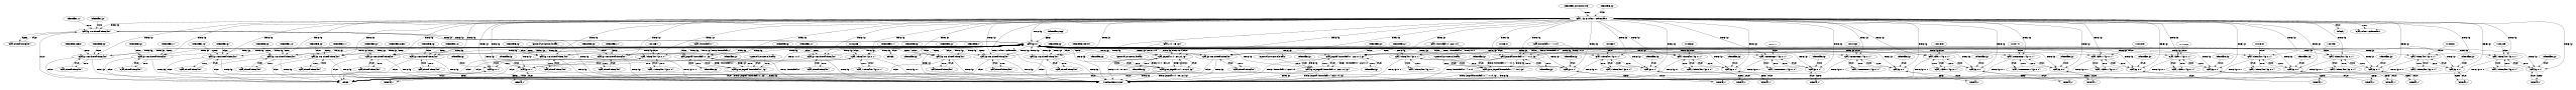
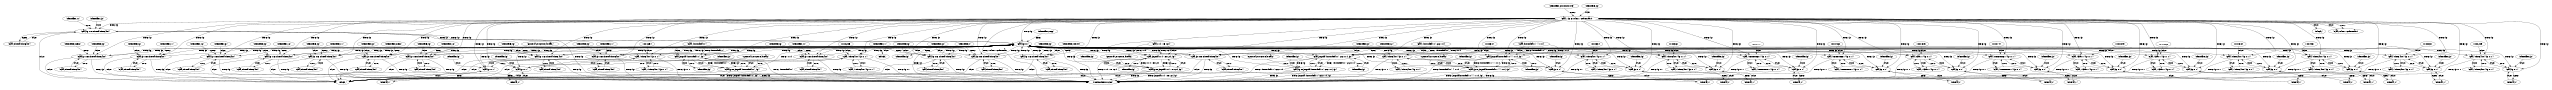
  digraph {
    n1 [label="(Call,* ip = rules->code_start)"]
    n2 [label="(Call,(uint64_t*)(ip + 1))"]
    n3 [label="(Call,ip + 1)"]
    n4 [label="(Call,ip += sizeof(uint64_t))"]
    n5 [label="(Call,ip++)"]
    n6 [label="(Call,(uint64_t*)(ip + 1))"]
    n7 [label="(Call,ip + 1)"]
    n8 [label="(Call,ip += sizeof(uint64_t))"]
    n9 [label="(Call,(uint64_t*)(ip + 1))"]
    n10 [label="(Call,ip + 1)"]
    n11 [label="(Call,ip += sizeof(uint64_t))"]
    n12 [label="(Call,(uint64_t*)(ip + 1))"]
    n13 [label="(Call,ip + 1)"]
    n14 [label="(Call,ip += sizeof(uint64_t))"]
    n15 [label="(Call,(uint64_t*)(ip + 1))"]
    n16 [label="(Call,ip + 1)"]
    n17 [label="(Call,ip += sizeof(uint64_t))"]
    n18 [label="(Call,(uint64_t*)(ip + 1))"]
    n19 [label="(Call,ip + 1)"]
    n20 [label="(Call,ip += sizeof(uint64_t))"]
    n21 [label="(Call,(uint64_t*)(ip + 1))"]
    n22 [label="(Call,ip + 1)"]
    n23 [label="(Call,ip += sizeof(uint64_t))"]
    n24 [label="(Call,jmp_if(!is_undef(r1), ip))"]
    n25 [label="(Call,jmp_if(r1.i <= r2.i, ip))"]
    n26 [label="(Call,jmp_if(!is_undef(r1) && r1.i, ip))"]
    n27 [label="(Call,jmp_if(is_undef(r1) || !r1.i, ip))"]
    n28 [label="(Call,(YR_RULE**)(ip + 1))"]
    n29 [label="(Call,ip + 1)"]
    n30 [label="(Call,ip += sizeof(uint64_t))"]
    n31 [label="(Call,(YR_RULE**)(ip + 1))"]
    n32 [label="(Call,ip + 1)"]
    n33 [label="(Call,ip += sizeof(uint64_t))"]
    n34 [label="(Call,(YR_RULE**)(ip + 1))"]
    n35 [label="(Call,ip + 1)"]
    n36 [label="(Call,ip += sizeof(uint64_t))"]
    n37 [label="(Call,(char**)(ip + 1))"]
    n38 [label="(Call,ip + 1)"]
    n39 [label="(Call,ip += sizeof(uint64_t))"]
    n40 [label="(Call,(char**)(ip + 1))"]
    n41 [label="(Call,ip + 1)"]
    n42 [label="(Call,ip += sizeof(uint64_t))"]
    n43 [label="(Call,(char**)(ip + 1))"]
    n44 [label="(Call,ip + 1)"]
    n45 [label="(Call,ip += sizeof(uint64_t))"]
    n46 [label="(Call,(uint64_t*)(ip + 1))"]
    n47 [label="(Call,ip + 1)"]
    n48 [label="(Call,ip += sizeof(uint64_t))"]
    n49 [label="(Call,(uint64_t*)(ip + 1))"]
    n50 [label="(Call,ip + 1)"]
    n51 [label="(Call,ip += sizeof(uint64_t))"]
    n52 [label="(MethodReturn,int)"]
    n53 [label="(Block,)"]
    n54 [label="(Call,rules->code_start)"]
    n55 [label="(Call,*(uint64_t*)(ip + 1))"]
    n56 [label="(Literal,1)"]
    n57 [label="(Call,sizeof(uint64_t))"]
    n58 [label="(Block,)"]
    n59 [label="(Block,)"]
    n60 [label="(Identifier,ip)"]
    n61 [label="(Call,*(uint64_t*)(ip + 1))"]
    n62 [label="(Literal,1)"]
    n63 [label="(Call,sizeof(uint64_t))"]
    n64 [label="(Call,*(uint64_t*)(ip + 1))"]
    n65 [label="(Literal,1)"]
    n66 [label="(Call,sizeof(uint64_t))"]
    n67 [label="(Call,*(uint64_t*)(ip + 1))"]
    n68 [label="(Literal,1)"]
    n69 [label="(Call,sizeof(uint64_t))"]
    n70 [label="(Call,*(uint64_t*)(ip + 1))"]
    n71 [label="(Literal,1)"]
    n72 [label="(Call,sizeof(uint64_t))"]
    n73 [label="(Call,*(uint64_t*)(ip + 1))"]
    n74 [label="(Literal,1)"]
    n75 [label="(Call,sizeof(uint64_t))"]
    n76 [label="(Call,*(uint64_t*)(ip + 1))"]
    n77 [label="(Literal,1)"]
    n78 [label="(Call,sizeof(uint64_t))"]
    n79 [label="(Call,ip = jmp_if(!is_undef(r1), ip))"]
    n80 [label="(Identifier,ip)"]
    n81 [label="(Call,ip = jmp_if(r1.i <= r2.i, ip))"]
    n82 [label="(Identifier,ip)"]
    n83 [label="(Call,ip = jmp_if(!is_undef(r1) && r1.i, ip))"]
    n84 [label="(Identifier,ip)"]
    n85 [label="(Call,ip = jmp_if(is_undef(r1) || !r1.i, ip))"]
    n86 [label="(Identifier,ip)"]
    n87 [label="(Call,*(YR_RULE**)(ip + 1))"]
    n88 [label="(Literal,1)"]
    n89 [label="(Call,sizeof(uint64_t))"]
    n90 [label="(Call,*(YR_RULE**)(ip + 1))"]
    n91 [label="(Literal,1)"]
    n92 [label="(Call,sizeof(uint64_t))"]
    n93 [label="(Call,*(YR_RULE**)(ip + 1))"]
    n94 [label="(Literal,1)"]
    n95 [label="(Call,sizeof(uint64_t))"]
    n96 [label="(Call,*(char**)(ip + 1))"]
    n97 [label="(Literal,1)"]
    n98 [label="(Call,sizeof(uint64_t))"]
    n99 [label="(Call,*(char**)(ip + 1))"]
    n100 [label="(Literal,1)"]
    n101 [label="(Call,sizeof(uint64_t))"]
    n102 [label="(Call,*(char**)(ip + 1))"]
    n103 [label="(Literal,1)"]
    n104 [label="(Call,sizeof(uint64_t))"]
    n105 [label="(Call,*(uint64_t*)(ip + 1))"]
    n106 [label="(Literal,1)"]
    n107 [label="(Call,sizeof(uint64_t))"]
    n108 [label="(Call,*(uint64_t*)(ip + 1))"]
    n109 [label="(Literal,1)"]
    n110 [label="(Call,sizeof(uint64_t))"]
    n111 [label="(ControlStructure,break;)"]
    n112 [label="(Identifier,current_rule)"]
    n113 [label="(Identifier,r1)"]
    n114 [label="(Identifier,ip)"]
    n115 [label="(Identifier,ip)"]
    n116 [label="(ControlStructure,break;)"]
    n117 [label="(Call,!is_undef(r1) && r1.i)"]
    n118 [label="(Identifier,ip)"]
    n119 [label="(Identifier,r1)"]
    n120 [label="(Identifier,ip)"]
    n121 [label="(Identifier,r2)"]
    n122 [label="(Identifier,r1)"]
    n123 [label="(Identifier,ip)"]
    n124 [label="(Identifier,r1)"]
    n125 [label="(ControlStructure,break;)"]
    n126 [label="(Identifier,ip)"]
    n127 [label="(Identifier,ip)"]
    n128 [label="(Identifier,r1)"]
    n129 [label="(Identifier,ip)"]
    n130 [label="(Identifier,ip)"]
    n131 [label="(Identifier,r2)"]
    n132 [label="(Identifier,ip)"]
    n133 [label="(Identifier,r2)"]
    n134 [label="(Identifier,ip)"]
    n135 [label="(Identifier,ip)"]
    n136 [label="(Identifier,r2)"]
    n137 [label="(Identifier,ip)"]
    n138 [label="(Identifier,ip)"]
    n139 [label="(Identifier,ip)"]
    n140 [label="(Call,!is_undef(r1))"]
    n141 [label="(ControlStructure,break;)"]
    n142 [label="(Identifier,ip)"]
    n143 [label="(Identifier,stop)"]
    n144 [label="(Identifier,ip)"]
    n145 [label="(Identifier,ip)"]
    n146 [label="(Identifier,ip)"]
    n147 [label="(Identifier,ip)"]
    n148 [label="(Identifier,ip)"]
    n149 [label="(Identifier,ip)"]
    n150 [label="(Identifier,ip)"]
    n151 [label="(Identifier,ip)"]
    n152 [label="(Identifier,ip)"]
    n153 [label="(Identifier,ip)"]
    n154 [label="(Identifier,ip)"]
    n155 [label="(Identifier,ip)"]
    n156 [label="(Identifier,ip)"]
    n157 [label="(Identifier,r1)"]
    n158 [label="(Identifier,i)"]
    n159 [label="(Identifier,ip)"]
    n160 [label="(Identifier,ip)"]
    n161 [label="(Identifier,ip)"]
    n162 [label="(Identifier,ip)"]
    n163 [label="(Identifier,ip)"]
    n164 [label="(Identifier,mem)"]
    n165 [label="(Identifier,mem)"]
    n166 [label="(Call,is_undef(r1) || !r1.i)"]
    n167 [label="(Identifier,ip)"]
    n168 [label="(Call,r1.i <= r2.i)"]
    n169 [label="(ControlStructure,break;)"]
    n170 [label="(Identifier,result)"]
    1000209
    n172 [label=1000831]
    1000254
    1000285
    1000307
    1000334
    1000361
    1000717
    1000747
    1000763
    1000815
    1000849
    1001062
    1001884
    1001981
    n1 -> n2 [label="DDG: ip"]
    n1 -> n3 [label="DDG: ip"]
    n1 -> n4 [label="DDG: ip"]
    n1 -> n5 [label="DDG: ip"]
    n1 -> n6 [label="DDG: ip"]
    n1 -> n7 [label="DDG: ip"]
    n1 -> n8 [label="DDG: ip"]
    n1 -> n9 [label="DDG: ip"]
    n1 -> n10 [label="DDG: ip"]
    n1 -> n11 [label="DDG: ip"]
    n1 -> n12 [label="DDG: ip"]
    n1 -> n13 [label="DDG: ip"]
    n1 -> n14 [label="DDG: ip"]
    n1 -> n15 [label="DDG: ip"]
    n1 -> n16 [label="DDG: ip"]
    n1 -> n17 [label="DDG: ip"]
    n1 -> n18 [label="DDG: ip"]
    n1 -> n19 [label="DDG: ip"]
    n1 -> n20 [label="DDG: ip"]
    n1 -> n21 [label="DDG: ip"]
    n1 -> n22 [label="DDG: ip"]
    n1 -> n23 [label="DDG: ip"]
    n1 -> n24 [label="DDG: ip"]
    n1 -> n25 [label="DDG: ip"]
    n1 -> n26 [label="DDG: ip"]
    n1 -> n27 [label="DDG: ip"]
    n1 -> n28 [label="DDG: ip"]
    n1 -> n29 [label="DDG: ip"]
    n1 -> n30 [label="DDG: ip"]
    n1 -> n31 [label="DDG: ip"]
    n1 -> n32 [label="DDG: ip"]
    n1 -> n33 [label="DDG: ip"]
    n1 -> n34 [label="DDG: ip"]
    n1 -> n35 [label="DDG: ip"]
    n1 -> n36 [label="DDG: ip"]
    n1 -> n37 [label="DDG: ip"]
    n1 -> n38 [label="DDG: ip"]
    n1 -> n39 [label="DDG: ip"]
    n1 -> n40 [label="DDG: ip"]
    n1 -> n41 [label="DDG: ip"]
    n1 -> n42 [label="DDG: ip"]
    n1 -> n43 [label="DDG: ip"]
    n1 -> n44 [label="DDG: ip"]
    n1 -> n45 [label="DDG: ip"]
    n1 -> n46 [label="DDG: ip"]
    n1 -> n47 [label="DDG: ip"]
    n1 -> n48 [label="DDG: ip"]
    n1 -> n49 [label="DDG: ip"]
    n1 -> n50 [label="DDG: ip"]
    n1 -> n51 [label="DDG: ip"]
    n1 -> n52 [label="DDG: rules->code_start"]
    n1 -> n52 [label="DDG: ip"]
    n1 -> n53 [label="AST: "]
    n1 -> n54 [label="CFG: "]
    n2 -> n3 [label="CFG: "]
    n2 -> n52 [label="DDG: ip + 1"]
    n2 -> n55 [label="AST: "]
    n3 -> n2 [label="AST: "]
    n3 -> n56 [label="CFG: "]
    n4 -> n5 [label="DDG: ip"]
    n4 -> n52 [label="DDG: ip"]
    n4 -> n57 [label="CFG: "]
    n4 -> n58 [label="AST: "]
    n5 -> n2 [label="DDG: ip"]
    n5 -> n3 [label="DDG: ip"]
    n5 -> n4 [label="DDG: ip"]
    n5 -> n6 [label="DDG: ip"]
    n5 -> n7 [label="DDG: ip"]
    n5 -> n8 [label="DDG: ip"]
    n5 -> n9 [label="DDG: ip"]
    n5 -> n10 [label="DDG: ip"]
    n5 -> n11 [label="DDG: ip"]
    n5 -> n12 [label="DDG: ip"]
    n5 -> n13 [label="DDG: ip"]
    n5 -> n14 [label="DDG: ip"]
    n5 -> n15 [label="DDG: ip"]
    n5 -> n16 [label="DDG: ip"]
    n5 -> n17 [label="DDG: ip"]
    n5 -> n18 [label="DDG: ip"]
    n5 -> n19 [label="DDG: ip"]
    n5 -> n20 [label="DDG: ip"]
    n5 -> n21 [label="DDG: ip"]
    n5 -> n22 [label="DDG: ip"]
    n5 -> n23 [label="DDG: ip"]
    n5 -> n24 [label="DDG: ip"]
    n5 -> n25 [label="DDG: ip"]
    n5 -> n26 [label="DDG: ip"]
    n5 -> n27 [label="DDG: ip"]
    n5 -> n28 [label="DDG: ip"]
    n5 -> n29 [label="DDG: ip"]
    n5 -> n30 [label="DDG: ip"]
    n5 -> n31 [label="DDG: ip"]
    n5 -> n32 [label="DDG: ip"]
    n5 -> n33 [label="DDG: ip"]
    n5 -> n34 [label="DDG: ip"]
    n5 -> n35 [label="DDG: ip"]
    n5 -> n36 [label="DDG: ip"]
    n5 -> n37 [label="DDG: ip"]
    n5 -> n38 [label="DDG: ip"]
    n5 -> n39 [label="DDG: ip"]
    n5 -> n40 [label="DDG: ip"]
    n5 -> n41 [label="DDG: ip"]
    n5 -> n42 [label="DDG: ip"]
    n5 -> n43 [label="DDG: ip"]
    n5 -> n44 [label="DDG: ip"]
    n5 -> n45 [label="DDG: ip"]
    n5 -> n46 [label="DDG: ip"]
    n5 -> n47 [label="DDG: ip"]
    n5 -> n48 [label="DDG: ip"]
    n5 -> n49 [label="DDG: ip"]
    n5 -> n50 [label="DDG: ip"]
    n5 -> n51 [label="DDG: ip"]
    n5 -> n52 [label="DDG: ip"]
    n5 -> n59 [label="AST: "]
    n5 -> n60 [label="CFG: "]
    n6 -> n7 [label="CFG: "]
    n6 -> n52 [label="DDG: ip + 1"]
    n6 -> n61 [label="AST: "]
    n7 -> n6 [label="AST: "]
    n7 -> n62 [label="CFG: "]
    n8 -> n5 [label="DDG: ip"]
    n8 -> n52 [label="DDG: ip"]
    n8 -> n58 [label="AST: "]
    n8 -> n63 [label="CFG: "]
    n9 -> n10 [label="CFG: "]
    n9 -> n52 [label="DDG: ip + 1"]
    n9 -> n64 [label="AST: "]
    n10 -> n9 [label="AST: "]
    n10 -> n65 [label="CFG: "]
    n11 -> n5 [label="DDG: ip"]
    n11 -> n52 [label="DDG: ip"]
    n11 -> n58 [label="AST: "]
    n11 -> n66 [label="CFG: "]
    n12 -> n13 [label="CFG: "]
    n12 -> n52 [label="DDG: ip + 1"]
    n12 -> n67 [label="AST: "]
    n13 -> n12 [label="AST: "]
    n13 -> n68 [label="CFG: "]
    n14 -> n5 [label="DDG: ip"]
    n14 -> n52 [label="DDG: ip"]
    n14 -> n58 [label="AST: "]
    n14 -> n69 [label="CFG: "]
    n15 -> n16 [label="CFG: "]
    n15 -> n52 [label="DDG: ip + 1"]
    n15 -> n70 [label="AST: "]
    n16 -> n15 [label="AST: "]
    n16 -> n71 [label="CFG: "]
    n17 -> n5 [label="DDG: ip"]
    n17 -> n52 [label="DDG: ip"]
    n17 -> n58 [label="AST: "]
    n17 -> n72 [label="CFG: "]
    n18 -> n19 [label="CFG: "]
    n18 -> n52 [label="DDG: ip + 1"]
    n18 -> n73 [label="AST: "]
    n19 -> n18 [label="AST: "]
    n19 -> n74 [label="CFG: "]
    n20 -> n5 [label="DDG: ip"]
    n20 -> n52 [label="DDG: ip"]
    n20 -> n58 [label="AST: "]
    n20 -> n75 [label="CFG: "]
    n21 -> n22 [label="CFG: "]
    n21 -> n52 [label="DDG: ip + 1"]
    n21 -> n76 [label="AST: "]
    n22 -> n21 [label="AST: "]
    n22 -> n77 [label="CFG: "]
    n23 -> n5 [label="DDG: ip"]
    n23 -> n52 [label="DDG: ip"]
    n23 -> n58 [label="AST: "]
    n23 -> n78 [label="CFG: "]
    n24 -> n52 [label="DDG: !is_undef(r1)"]
    n24 -> n79 [label="AST: "]
    n24 -> n79 [label="DDG: !is_undef(r1)"]
    n24 -> n79 [label="DDG: ip"]
    n24 -> n80 [label="CFG: "]
    n25 -> n52 [label="DDG: r1.i <= r2.i"]
    n25 -> n81 [label="AST: "]
    n25 -> n81 [label="DDG: r1.i <= r2.i"]
    n25 -> n81 [label="DDG: ip"]
    n25 -> n82 [label="CFG: "]
    n26 -> n52 [label="DDG: !is_undef(r1) && r1.i"]
    n26 -> n83 [label="AST: "]
    n26 -> n83 [label="DDG: !is_undef(r1) && r1.i"]
    n26 -> n83 [label="DDG: ip"]
    n26 -> n84 [label="CFG: "]
    n27 -> n52 [label="DDG: is_undef(r1) || !r1.i"]
    n27 -> n85 [label="AST: "]
    n27 -> n85 [label="DDG: is_undef(r1) || !r1.i"]
    n27 -> n85 [label="DDG: ip"]
    n27 -> n86 [label="CFG: "]
    n28 -> n29 [label="CFG: "]
    n28 -> n52 [label="DDG: ip + 1"]
    n28 -> n87 [label="AST: "]
    n29 -> n28 [label="AST: "]
    n29 -> n88 [label="CFG: "]
    n30 -> n5 [label="DDG: ip"]
    n30 -> n52 [label="DDG: ip"]
    n30 -> n58 [label="AST: "]
    n30 -> n89 [label="CFG: "]
    n31 -> n32 [label="CFG: "]
    n31 -> n52 [label="DDG: ip + 1"]
    n31 -> n90 [label="AST: "]
    n32 -> n31 [label="AST: "]
    n32 -> n91 [label="CFG: "]
    n33 -> n5 [label="DDG: ip"]
    n33 -> n52 [label="DDG: ip"]
    n33 -> n58 [label="AST: "]
    n33 -> n92 [label="CFG: "]
    n34 -> n35 [label="CFG: "]
    n34 -> n52 [label="DDG: ip + 1"]
    n34 -> n93 [label="AST: "]
    n35 -> n34 [label="AST: "]
    n35 -> n94 [label="CFG: "]
    n36 -> n5 [label="DDG: ip"]
    n36 -> n52 [label="DDG: ip"]
    n36 -> n58 [label="AST: "]
    n36 -> n95 [label="CFG: "]
    n37 -> n38 [label="CFG: "]
    n37 -> n52 [label="DDG: ip + 1"]
    n37 -> n96 [label="AST: "]
    n38 -> n37 [label="AST: "]
    n38 -> n97 [label="CFG: "]
    n39 -> n5 [label="DDG: ip"]
    n39 -> n52 [label="DDG: ip"]
    n39 -> n58 [label="AST: "]
    n39 -> n98 [label="CFG: "]
    n40 -> n41 [label="CFG: "]
    n40 -> n52 [label="DDG: ip + 1"]
    n40 -> n99 [label="AST: "]
    n41 -> n40 [label="AST: "]
    n41 -> n100 [label="CFG: "]
    n42 -> n5 [label="DDG: ip"]
    n42 -> n52 [label="DDG: ip"]
    n42 -> n58 [label="AST: "]
    n42 -> n101 [label="CFG: "]
    n43 -> n44 [label="CFG: "]
    n43 -> n52 [label="DDG: ip + 1"]
    n43 -> n102 [label="AST: "]
    n44 -> n43 [label="AST: "]
    n44 -> n103 [label="CFG: "]
    n45 -> n5 [label="DDG: ip"]
    n45 -> n52 [label="DDG: ip"]
    n45 -> n58 [label="AST: "]
    n45 -> n104 [label="CFG: "]
    n46 -> n47 [label="CFG: "]
    n46 -> n52 [label="DDG: ip + 1"]
    n46 -> n105 [label="AST: "]
    n47 -> n46 [label="AST: "]
    n47 -> n106 [label="CFG: "]
    n48 -> n5 [label="DDG: ip"]
    n48 -> n52 [label="DDG: ip"]
    n48 -> n58 [label="AST: "]
    n48 -> n107 [label="CFG: "]
    n49 -> n50 [label="CFG: "]
    n49 -> n52 [label="DDG: ip + 1"]
    n49 -> n108 [label="AST: "]
    n50 -> n49 [label="AST: "]
    n50 -> n109 [label="CFG: "]
    n51 -> n5 [label="DDG: ip"]
    n51 -> n52 [label="DDG: ip"]
    n51 -> n58 [label="AST: "]
    n51 -> n110 [label="CFG: "]
+   n54 -> n1 [label="AST: "]
    n55 -> n2 [label="CFG: "]
    n56 -> n3 [label="AST: "]
    n57 -> n4 [label="AST: "]
    n60 -> n5 [label="AST: "]
    n61 -> n6 [label="CFG: "]
    n62 -> n7 [label="AST: "]
    n63 -> n8 [label="AST: "]
    n64 -> n9 [label="CFG: "]
    n65 -> n10 [label="AST: "]
    n66 -> n11 [label="AST: "]
    n67 -> n12 [label="CFG: "]
    n68 -> n13 [label="AST: "]
    n69 -> n14 [label="AST: "]
    n70 -> n15 [label="CFG: "]
    n71 -> n16 [label="AST: "]
    n72 -> n17 [label="AST: "]
    n73 -> n18 [label="CFG: "]
    n74 -> n19 [label="AST: "]
    n75 -> n20 [label="AST: "]
    n76 -> n21 [label="CFG: "]
    n77 -> n22 [label="AST: "]
    n78 -> n23 [label="AST: "]
    n79 -> n5 [label="DDG: !r1.i"]
    n79 -> n24 [label="CFG: "]
    n79 -> n52 [label="DDG: ip"]
    n79 -> n52 [label="DDG: jmp_if(!is_undef(r1), ip)"]
    n79 -> n58 [label="AST: "]
    n80 -> n24 [label="AST: "]
    n81 -> n5 [label="DDG: ip"]
-   n81 -> n25 [label="AST: "]
+   n81 -> n25 [label="CFG: "]
    n81 -> n52 [label="DDG: ip"]
    n81 -> n52 [label="DDG: jmp_if(r1.i <= r2.i, ip)"]
    n81 -> n58 [label="AST: "]
    n82 -> n25 [label="AST: "]
    n83 -> n5 [label="DDG: ip"]
    n83 -> n26 [label="CFG: "]
    n83 -> n52 [label="DDG: jmp_if(!is_undef(r1) && r1.i, ip)"]
    n83 -> n52 [label="DDG: ip"]
    n83 -> n58 [label="AST: "]
    n84 -> n26 [label="AST: "]
+   n85 -> n5 [label="DDG: ip"]
    n85 -> n27 [label="CFG: "]
    n85 -> n52 [label="DDG: jmp_if(is_undef(r1) || !r1.i, ip)"]
    n85 -> n52 [label="DDG: ip"]
    n85 -> n58 [label="AST: "]
    n86 -> n27 [label="AST: "]
    n87 -> n28 [label="CFG: "]
    n88 -> n29 [label="AST: "]
    n89 -> n30 [label="AST: "]
    n90 -> n31 [label="CFG: "]
    n91 -> n32 [label="AST: "]
    n92 -> n33 [label="AST: "]
    n93 -> n34 [label="CFG: "]
    n94 -> n35 [label="AST: "]
    n95 -> n36 [label="AST: "]
    n96 -> n37 [label="CFG: "]
    n97 -> n38 [label="AST: "]
    n98 -> n39 [label="AST: "]
    n99 -> n40 [label="CFG: "]
    n100 -> n41 [label="AST: "]
    n101 -> n42 [label="AST: "]
    n102 -> n43 [label="CFG: "]
    n103 -> n44 [label="AST: "]
    n104 -> n45 [label="AST: "]
    n105 -> n46 [label="CFG: "]
    n106 -> n47 [label="AST: "]
    n107 -> n48 [label="AST: "]
    n108 -> n49 [label="CFG: "]
    n109 -> n50 [label="AST: "]
    n110 -> n51 [label="AST: "]
    n111 -> n85 [label="CFG: "]
    n112 -> n1 [label="CFG: "]
    n113 -> n42 [label="CFG: "]
    n114 -> n11 [label="AST: "]
    n115 -> n19 [label="AST: "]
    n116 -> n79 [label="CFG: "]
    n117 -> n26 [label="AST: "]
    n117 -> n26 [label="DDG: !is_undef(r1)"]
    n117 -> n26 [label="DDG: r1.i"]
    n118 -> n33 [label="AST: "]
    n119 -> n39 [label="CFG: "]
    n120 -> n3 [label="AST: "]
    n121 -> n23 [label="CFG: "]
    n122 -> n36 [label="CFG: "]
    n123 -> n30 [label="AST: "]
    n124 -> n17 [label="CFG: "]
    n125 -> n33 [label="CFG: "]
    n126 -> n8 [label="AST: "]
    n127 -> n41 [label="AST: "]
    n128 -> n4 [label="CFG: "]
    n129 -> n81 [label="AST: "]
    n130 -> n42 [label="AST: "]
    n131 -> n51 [label="CFG: "]
    n132 -> n1 [label="AST: "]
    n133 -> n11 [label="CFG: "]
    n134 -> n79 [label="AST: "]
    n135 -> n47 [label="AST: "]
    n136 -> n20 [label="CFG: "]
    n137 -> n20 [label="AST: "]
    n138 -> n39 [label="AST: "]
    n139 -> n29 [label="AST: "]
    n140 -> n24 [label="AST: "]
    n140 -> n24 [label="DDG: is_undef(r1)"]
    n141 -> n81 [label="CFG: "]
    n142 -> n32 [label="AST: "]
    n143 -> n5 [label="CFG: "]
    n144 -> n23 [label="AST: "]
    n145 -> n36 [label="AST: "]
    n146 -> n50 [label="AST: "]
    n147 -> n85 [label="AST: "]
    n148 -> n51 [label="AST: "]
    n149 -> n4 [label="AST: "]
    n150 -> n13 [label="AST: "]
    n151 -> n10 [label="AST: "]
    n152 -> n7 [label="AST: "]
    n153 -> n45 [label="AST: "]
    n154 -> n83 [label="AST: "]
    n155 -> n17 [label="AST: "]
    n156 -> n48 [label="AST: "]
    n157 -> n30 [label="CFG: "]
    n158 -> n45 [label="CFG: "]
    n159 -> n22 [label="AST: "]
    n160 -> n16 [label="AST: "]
    n161 -> n35 [label="AST: "]
    n162 -> n14 [label="AST: "]
    n163 -> n38 [label="AST: "]
    n164 -> n8 [label="CFG: "]
    n165 -> n14 [label="CFG: "]
    n166 -> n27 [label="AST: "]
    n166 -> n27 [label="DDG: is_undef(r1)"]
    n166 -> n27 [label="DDG: !r1.i"]
    n167 -> n44 [label="AST: "]
    n168 -> n25 [label="AST: "]
    n168 -> n25 [label="DDG: r1.i"]
    n168 -> n25 [label="DDG: r2.i"]
    n169 -> n83 [label="CFG: "]
    n170 -> n48 [label="CFG: "]
    1000209 -> n2 [label="AST: "]
    n172 -> n6 [label="AST: "]
    1000254 -> n9 [label="AST: "]
    1000285 -> n12 [label="AST: "]
    1000307 -> n15 [label="AST: "]
    1000334 -> n18 [label="AST: "]
    1000361 -> n21 [label="AST: "]
    1000717 -> n28 [label="AST: "]
    1000747 -> n31 [label="AST: "]
    1000763 -> n34 [label="AST: "]
    1000815 -> n37 [label="AST: "]
    1000849 -> n40 [label="AST: "]
    1001062 -> n43 [label="AST: "]
    1001884 -> n46 [label="AST: "]
    1001981 -> n49 [label="AST: "]
  }
